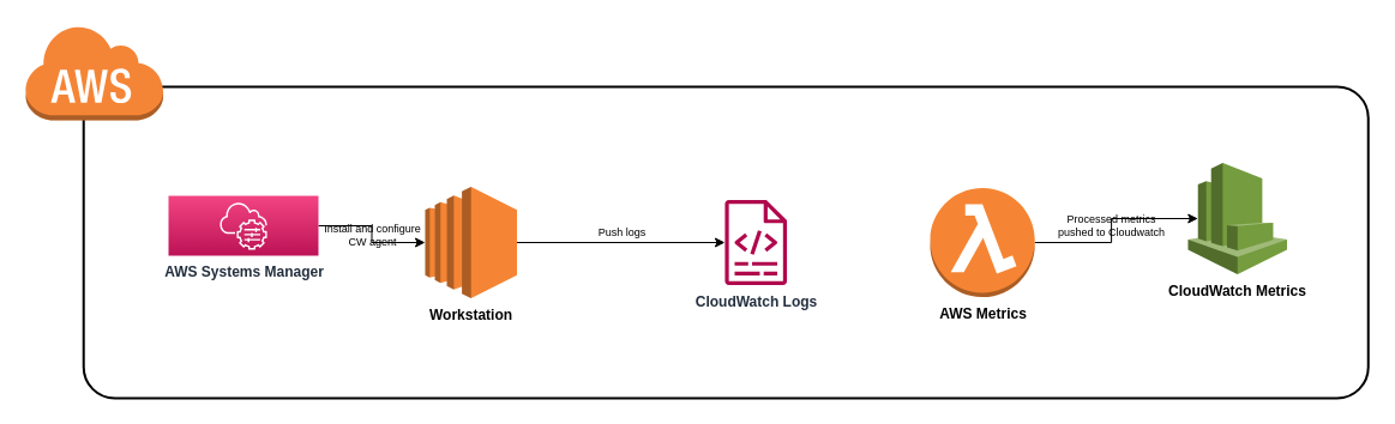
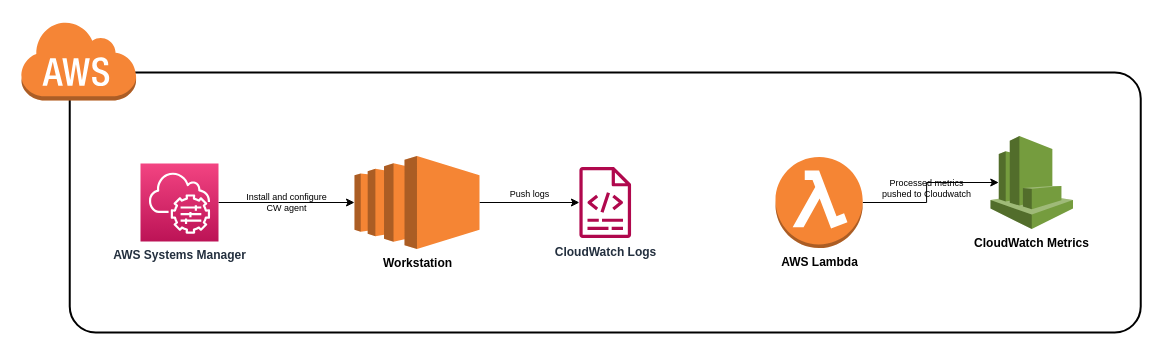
  <mxCell id="0" />
  <mxCell id="1" parent="0" />
  <mxCell id="2" value="" style="rounded=1;arcSize=10;dashed=0;fillColor=none;gradientColor=none;strokeWidth=2;" vertex="1" parent="1"><mxGeometry x="69.24" y="72" width="1071" height="260" as="geometry" /></mxCell>
  <mxCell id="3" value="" style="dashed=0;html=1;shape=mxgraph.aws3.cloud;fillColor=#F58536;gradientColor=none;dashed=0;aspect=fixed;" vertex="1" parent="1"><mxGeometry x="20" y="20" width="115.56" height="80" as="geometry" /></mxCell>
  <mxCell id="4" value="Push logs" style="edgeStyle=orthogonalEdgeStyle;rounded=0;orthogonalLoop=1;jettySize=auto;html=1;exitX=1;exitY=0.5;exitDx=0;exitDy=0;exitPerimeter=0;verticalAlign=bottom;labelBackgroundColor=none;fontSize=9;" edge="1" parent="1" source="5" target="7"><mxGeometry relative="1" as="geometry" /></mxCell>
- <mxCell id="5" value="Workstation" style="outlineConnect=0;dashed=0;verticalLabelPosition=bottom;verticalAlign=top;align=center;html=1;shape=mxgraph.aws3.ec2;fillColor=#F58534;gradientColor=none;fontStyle=1" vertex="1" parent="1"><mxGeometry x="354" y="155.5" width="76.5" height="93" as="geometry" /></mxCell>
+ <mxCell id="5" value="Workstation" style="outlineConnect=0;dashed=0;verticalLabelPosition=bottom;verticalAlign=top;align=center;html=1;shape=mxgraph.aws3.ec2;fillColor=#F58534;gradientColor=none;fontStyle=1" vertex="1" parent="1"><mxGeometry x="354" y="155.5" width="125" height="93" as="geometry" /></mxCell>
  <mxCell id="6" value="CloudWatch Metrics" style="outlineConnect=0;dashed=0;verticalLabelPosition=bottom;verticalAlign=top;align=center;html=1;shape=mxgraph.aws3.cloudwatch;fillColor=#759C3E;gradientColor=none;fontStyle=1" vertex="1" parent="1"><mxGeometry x="990" y="135.5" width="82.5" height="93" as="geometry" /></mxCell>
- <mxCell id="7" value="CloudWatch Logs" style="sketch=0;outlineConnect=0;fontColor=#232F3E;gradientColor=none;fillColor=#B0084D;strokeColor=none;dashed=0;verticalLabelPosition=bottom;verticalAlign=top;align=center;html=1;fontSize=12;fontStyle=1;aspect=fixed;pointerEvents=1;shape=mxgraph.aws4.logs;" vertex="1" parent="1"><mxGeometry x="582" y="166.5" width="95.48" height="71" as="geometry" /></mxCell>
+ <mxCell id="7" value="CloudWatch Logs" style="sketch=0;outlineConnect=0;fontColor=#232F3E;gradientColor=none;fillColor=#B0084D;strokeColor=none;dashed=0;verticalLabelPosition=bottom;verticalAlign=top;align=center;html=1;fontSize=12;fontStyle=1;aspect=fixed;pointerEvents=1;shape=mxgraph.aws4.logs;" vertex="1" parent="1"><mxGeometry x="557" y="166.5" width="95.48" height="71" as="geometry" /></mxCell>
  <mxCell id="8" value="Install and configure&lt;br style=&quot;font-size: 9px;&quot;&gt;CW agent" style="edgeStyle=orthogonalEdgeStyle;rounded=0;orthogonalLoop=1;jettySize=auto;html=1;exitX=1;exitY=0.5;exitDx=0;exitDy=0;exitPerimeter=0;entryX=0;entryY=0.5;entryDx=0;entryDy=0;entryPerimeter=0;labelBackgroundColor=none;fontSize=9;" edge="1" parent="1" source="9" target="5"><mxGeometry relative="1" as="geometry" /></mxCell>
- <mxCell id="9" value="AWS Systems Manager" style="sketch=0;points=[[0,0,0],[0.25,0,0],[0.5,0,0],[0.75,0,0],[1,0,0],[0,1,0],[0.25,1,0],[0.5,1,0],[0.75,1,0],[1,1,0],[0,0.25,0],[0,0.5,0],[0,0.75,0],[1,0.25,0],[1,0.5,0],[1,0.75,0]];points=[[0,0,0],[0.25,0,0],[0.5,0,0],[0.75,0,0],[1,0,0],[0,1,0],[0.25,1,0],[0.5,1,0],[0.75,1,0],[1,1,0],[0,0.25,0],[0,0.5,0],[0,0.75,0],[1,0.25,0],[1,0.5,0],[1,0.75,0]];outlineConnect=0;fontColor=#232F3E;gradientColor=#F34482;gradientDirection=north;fillColor=#BC1356;strokeColor=#ffffff;dashed=0;verticalLabelPosition=bottom;verticalAlign=top;align=center;html=1;fontSize=12;fontStyle=1;aspect=fixed;shape=mxgraph.aws4.resourceIcon;resIcon=mxgraph.aws4.systems_manager;" vertex="1" parent="1"><mxGeometry x="140" y="163" width="125" height="50" as="geometry" /></mxCell>
+ <mxCell id="9" value="AWS Systems Manager" style="sketch=0;points=[[0,0,0],[0.25,0,0],[0.5,0,0],[0.75,0,0],[1,0,0],[0,1,0],[0.25,1,0],[0.5,1,0],[0.75,1,0],[1,1,0],[0,0.25,0],[0,0.5,0],[0,0.75,0],[1,0.25,0],[1,0.5,0],[1,0.75,0]];points=[[0,0,0],[0.25,0,0],[0.5,0,0],[0.75,0,0],[1,0,0],[0,1,0],[0.25,1,0],[0.5,1,0],[0.75,1,0],[1,1,0],[0,0.25,0],[0,0.5,0],[0,0.75,0],[1,0.25,0],[1,0.5,0],[1,0.75,0]];outlineConnect=0;fontColor=#232F3E;gradientColor=#F34482;gradientDirection=north;fillColor=#BC1356;strokeColor=#ffffff;dashed=0;verticalLabelPosition=bottom;verticalAlign=top;align=center;html=1;fontSize=12;fontStyle=1;aspect=fixed;shape=mxgraph.aws4.resourceIcon;resIcon=mxgraph.aws4.systems_manager;" vertex="1" parent="1"><mxGeometry x="140" y="163" width="78" height="78" as="geometry" /></mxCell>
  <mxCell id="10" value="Processed metrics&lt;br style=&quot;font-size: 9px;&quot;&gt;pushed to Cloudwatch" style="edgeStyle=orthogonalEdgeStyle;rounded=0;orthogonalLoop=1;jettySize=auto;html=1;exitX=1;exitY=0.5;exitDx=0;exitDy=0;exitPerimeter=0;entryX=0.1;entryY=0.5;entryDx=0;entryDy=0;entryPerimeter=0;labelBackgroundColor=none;fontSize=9;" edge="1" parent="1" source="11" target="6"><mxGeometry relative="1" as="geometry" /></mxCell>
- <mxCell id="11" value="AWS Metrics" style="outlineConnect=0;dashed=0;verticalLabelPosition=bottom;verticalAlign=top;align=center;html=1;shape=mxgraph.aws3.lambda_function;fillColor=#F58534;gradientColor=none;aspect=fixed;fontStyle=1" vertex="1" parent="1"><mxGeometry x="775" y="156.5" width="87.21" height="91" as="geometry" /></mxCell>
+ <mxCell id="11" value="AWS Lambda" style="outlineConnect=0;dashed=0;verticalLabelPosition=bottom;verticalAlign=top;align=center;html=1;shape=mxgraph.aws3.lambda_function;fillColor=#F58534;gradientColor=none;aspect=fixed;fontStyle=1" vertex="1" parent="1"><mxGeometry x="775" y="156.5" width="87.21" height="91" as="geometry" /></mxCell>
